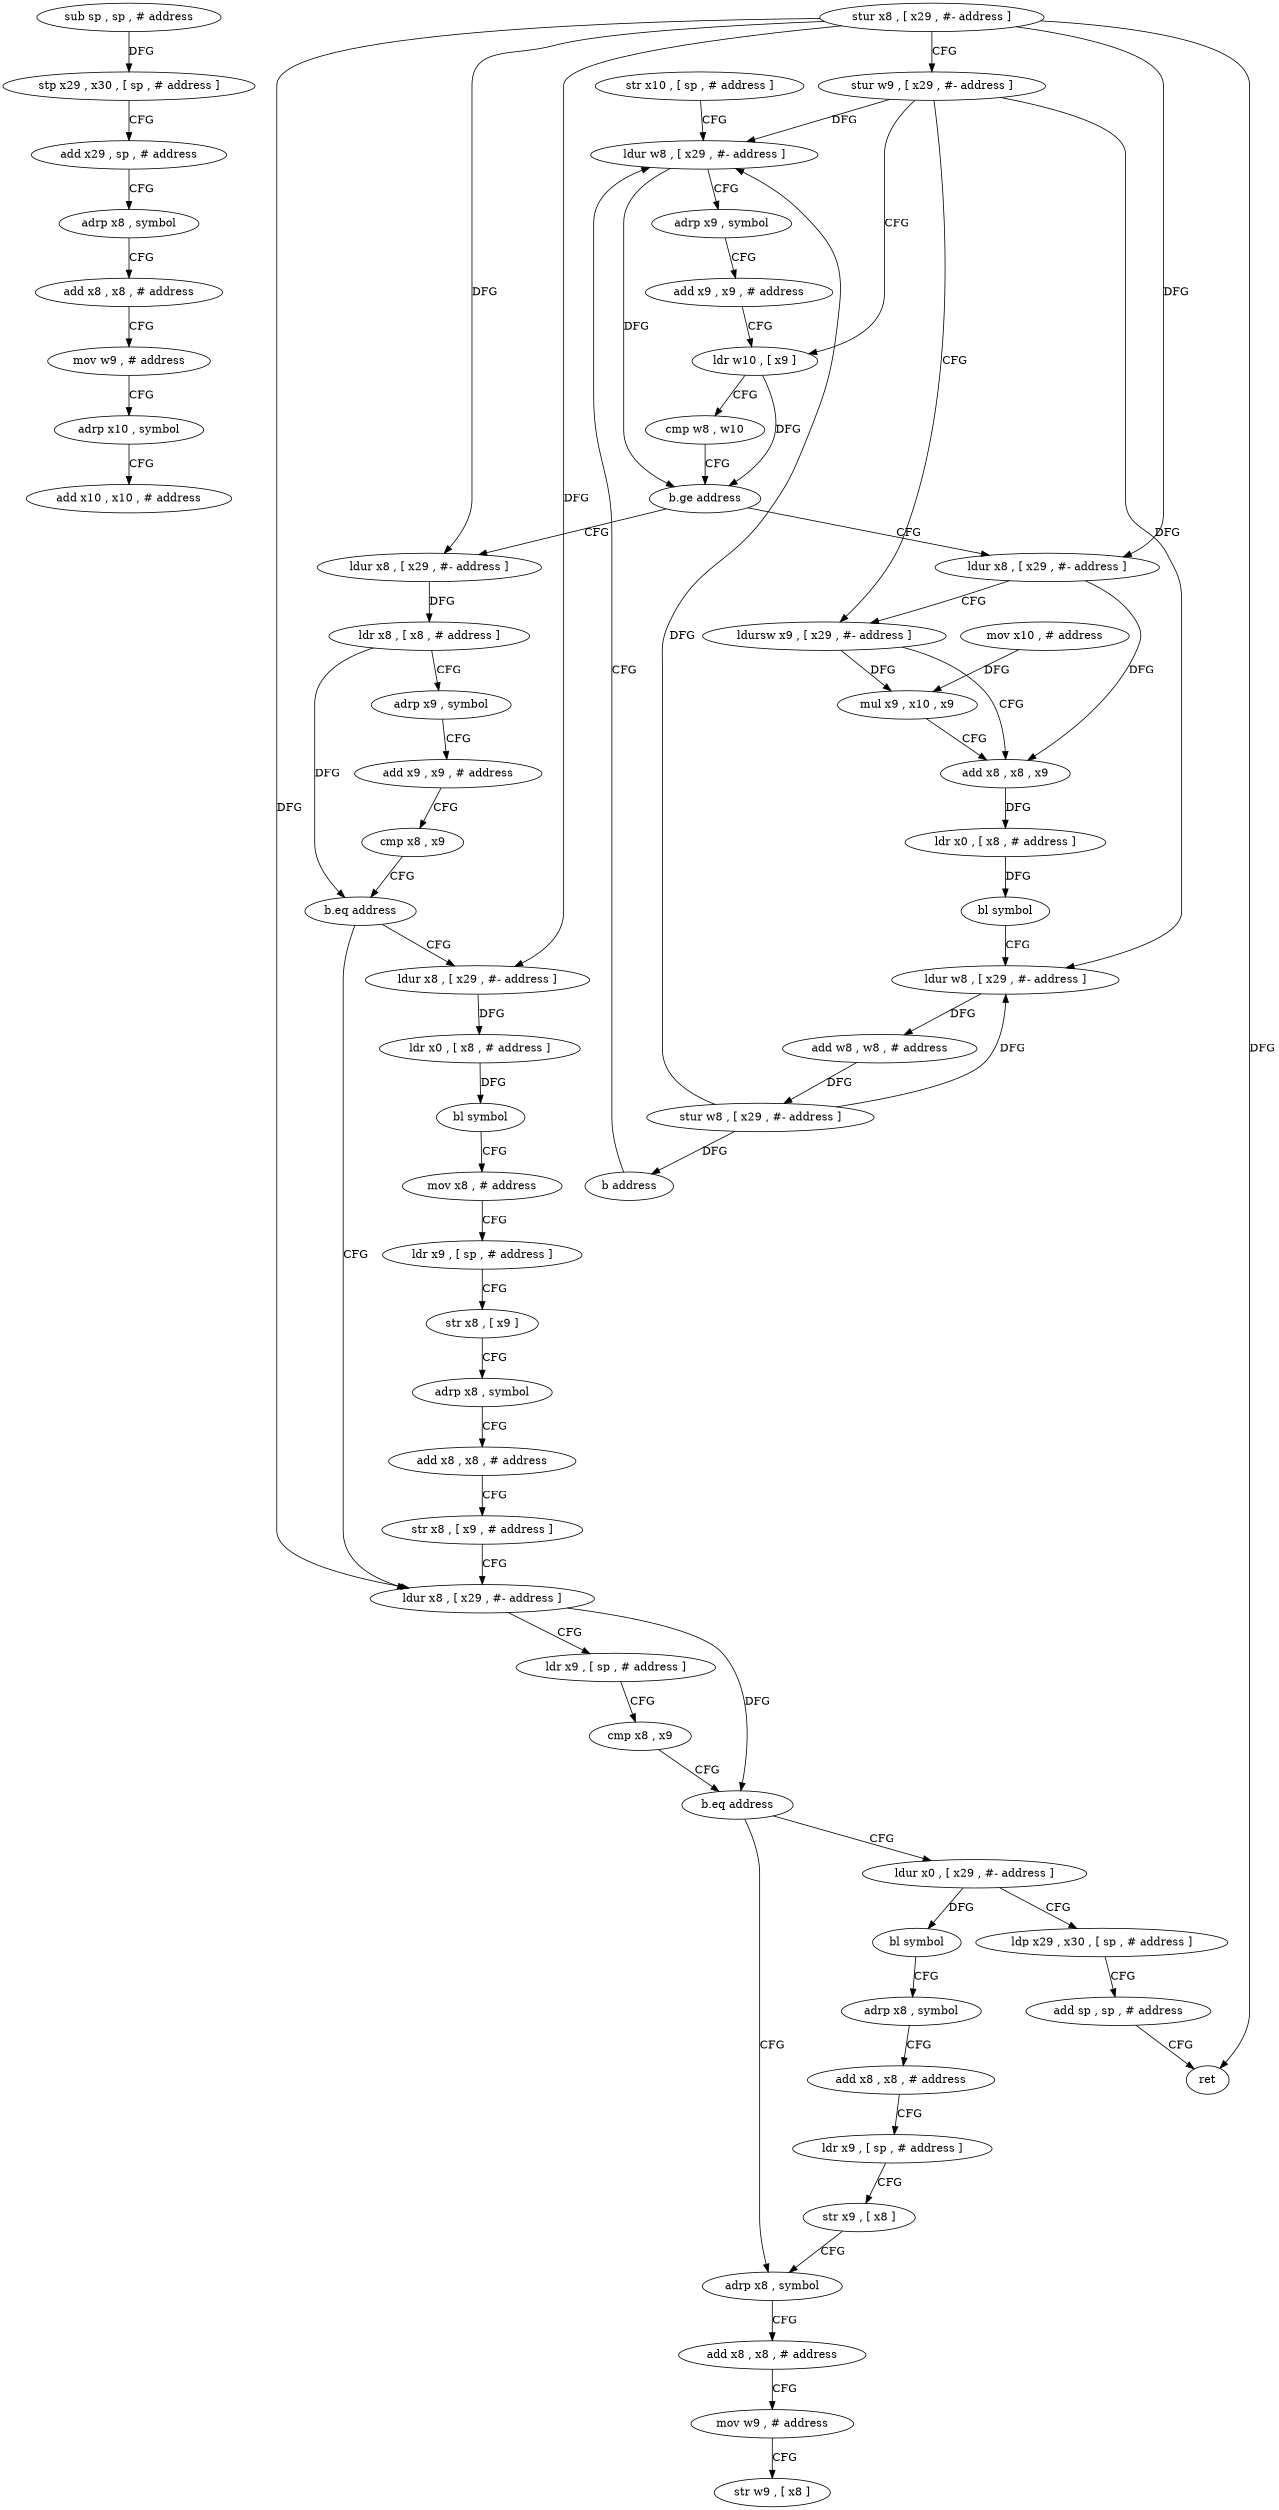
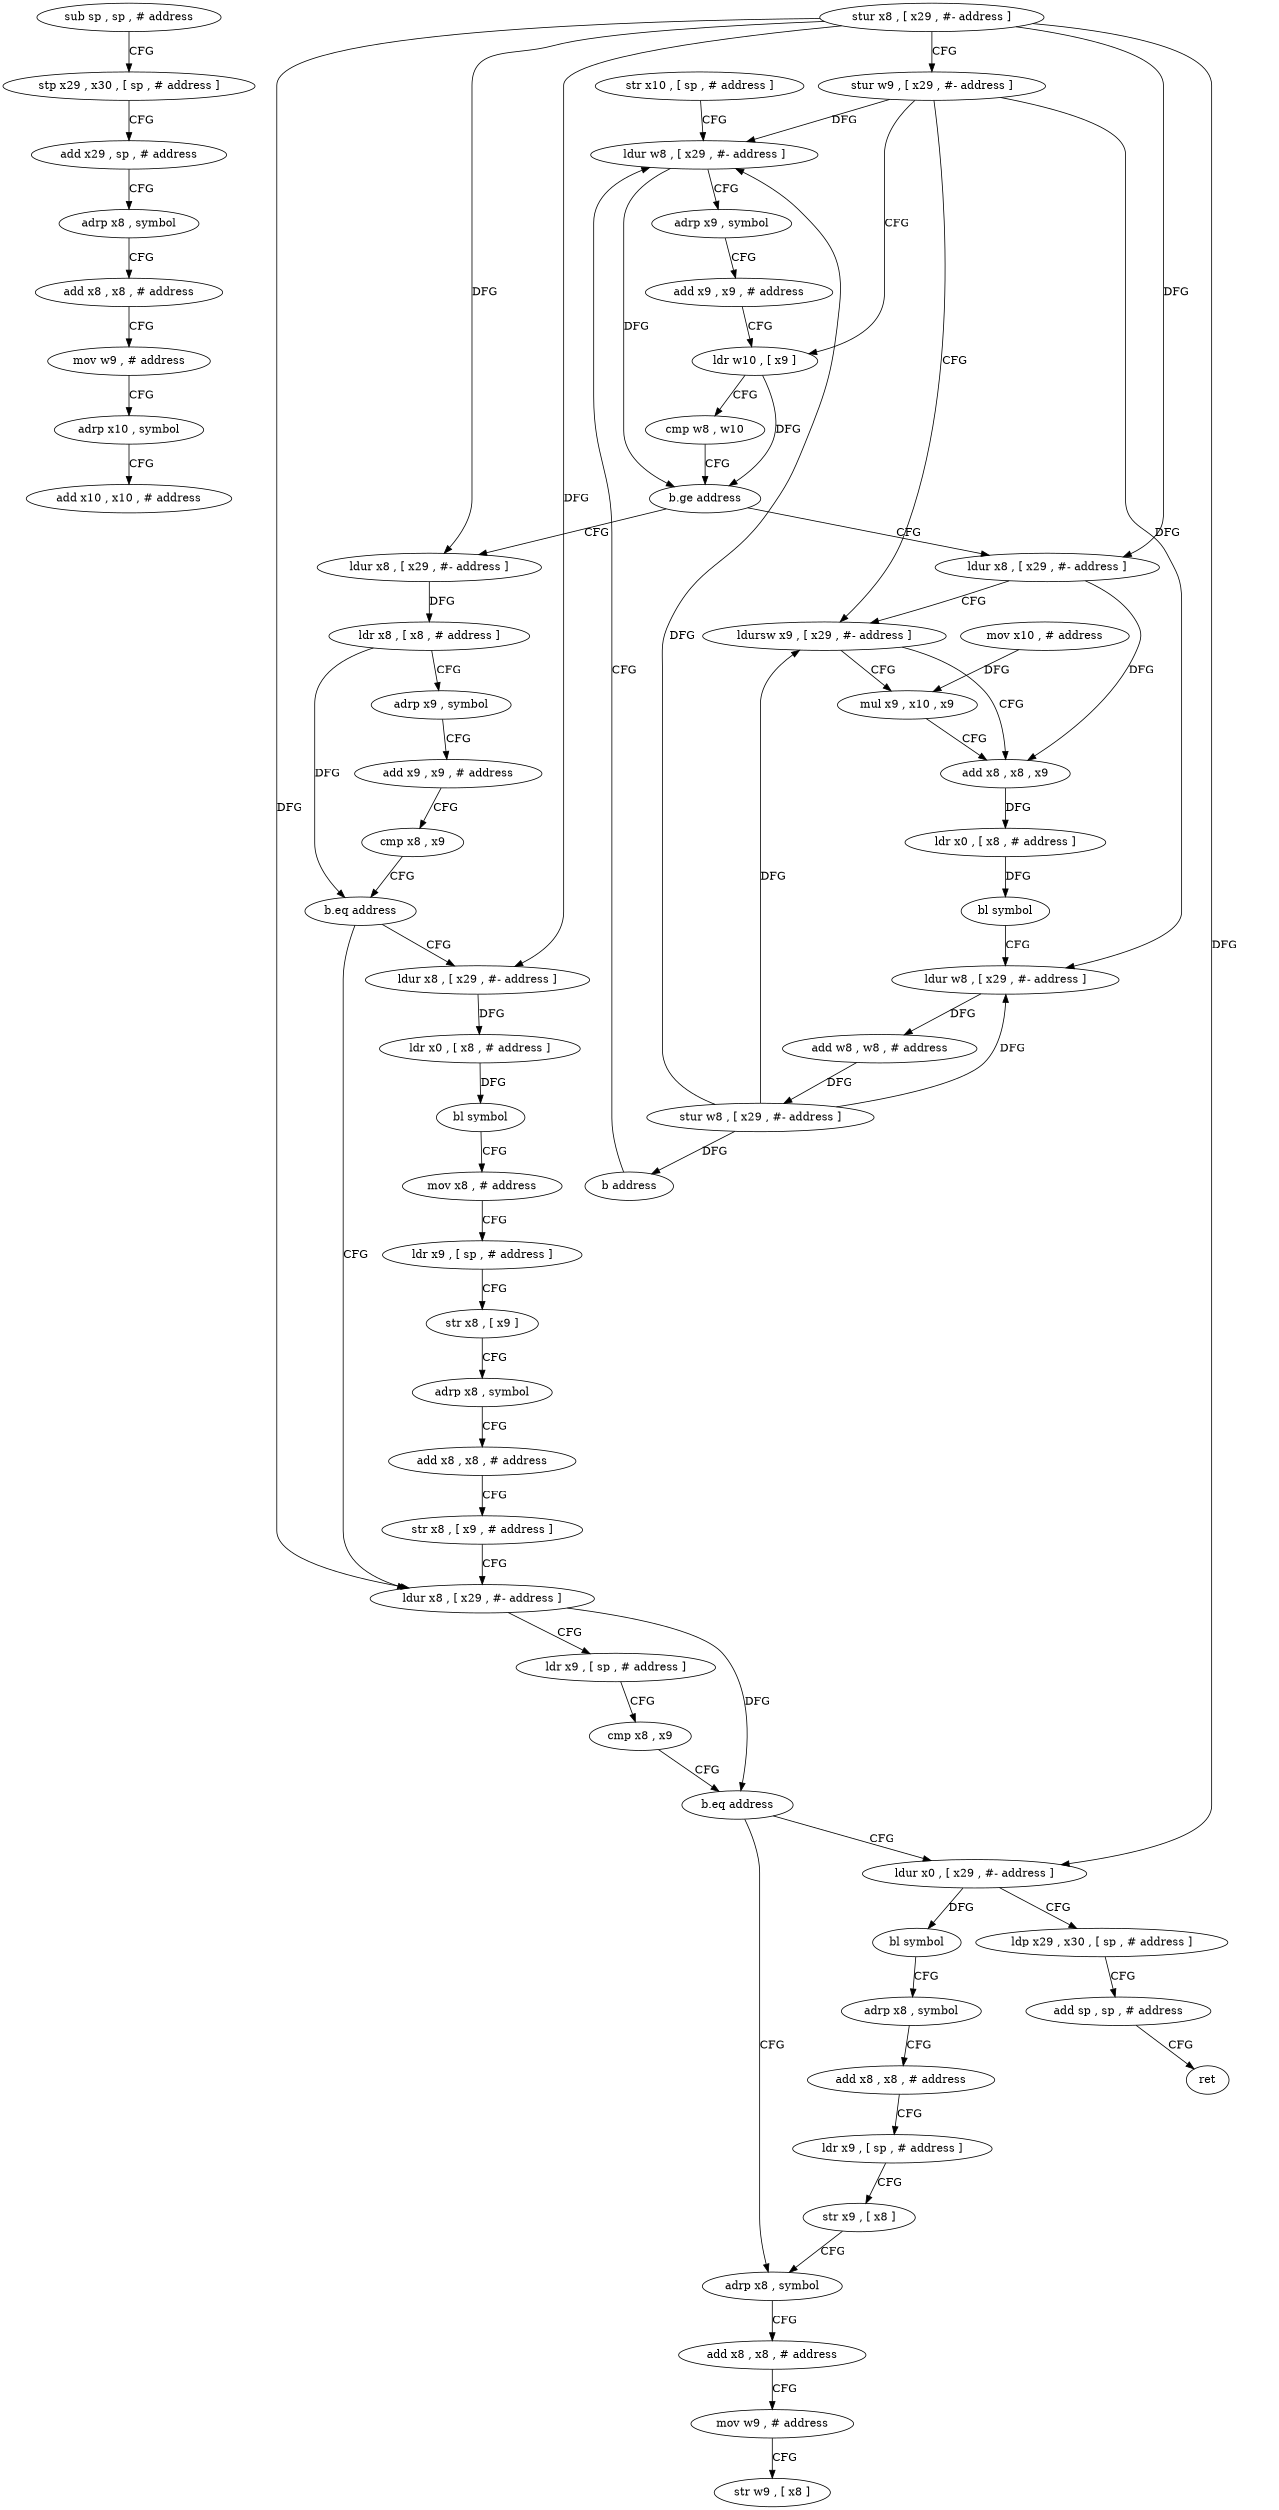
  digraph {
    n1 [label="sub sp , sp , # address"]
    n2 [label="stp x29 , x30 , [ sp , # address ]"]
    n3 [label="add x29 , sp , # address"]
    n4 [label="adrp x8 , symbol"]
    n5 [label="add x8 , x8 , # address"]
    n6 [label="mov w9 , # address"]
    n7 [label="adrp x10 , symbol"]
    n8 [label="add x10 , x10 , # address"]
    n9 [label="stur x8 , [ x29 , #- address ]"]
    n10 [label="stur w9 , [ x29 , #- address ]"]
    n11 [label="ldur x8 , [ x29 , #- address ]"]
    n12 [label="ldur x8 , [ x29 , #- address ]"]
    n13 [label="ldur x8 , [ x29 , #- address ]"]
    n14 [label="ldur x8 , [ x29 , #- address ]"]
    n15 [label="ldur x0 , [ x29 , #- address ]"]
    n16 [label="ldur w8 , [ x29 , #- address ]"]
    n17 [label="ldursw x9 , [ x29 , #- address ]"]
    n18 [label="ldur w8 , [ x29 , #- address ]"]
    n19 [label="ldr w10 , [ x9 ]"]
    n20 [label="ldr x8 , [ x8 , # address ]"]
    n21 [label="ldr x9 , [ sp , # address ]"]
    n22 [label="b.eq address"]
    n23 [label="ldr x0 , [ x8 , # address ]"]
    n24 [label="add x8 , x8 , x9"]
    n25 [label="bl symbol"]
    n26 [label="ldp x29 , x30 , [ sp , # address ]"]
    n27 [label="str x10 , [ sp , # address ]"]
    n28 [label="adrp x9 , symbol"]
    n29 [label="b.ge address"]
    n30 [label="mul x9 , x10 , x9"]
    n31 [label="add w8 , w8 , # address"]
    n32 [label="add x9 , x9 , # address"]
    n33 [label="adrp x9 , symbol"]
    n34 [label="b.eq address"]
    n35 [label="add x9 , x9 , # address"]
    n36 [label="cmp x8 , x9"]
    n37 [label="cmp x8 , x9"]
    n38 [label="adrp x8 , symbol"]
    n39 [label="bl symbol"]
    n40 [label="ldr x0 , [ x8 , # address ]"]
    n41 [label="mov x10 , # address"]
    n42 [label="bl symbol"]
    n43 [label="stur w8 , [ x29 , #- address ]"]
    n44 [label="b address"]
    n45 [label="add x8 , x8 , # address"]
    n46 [label="mov w9 , # address"]
    n47 [label="adrp x8 , symbol"]
    n48 [label="mov x8 , # address"]
    n49 [label="ldr x9 , [ sp , # address ]"]
    n50 [label="str x8 , [ x9 ]"]
    n51 [label="adrp x8 , symbol"]
    n52 [label="add x8 , x8 , # address"]
    n53 [label="str x8 , [ x9 , # address ]"]
    n54 [label="cmp w8 , w10"]
    n55 [label="str w9 , [ x8 ]"]
    n56 [label="add sp , sp , # address"]
    n57 [label=ret]
    n58 [label="add x8 , x8 , # address"]
    n59 [label="ldr x9 , [ sp , # address ]"]
    n60 [label="str x9 , [ x8 ]"]
-   n1 -> n2 [label=DFG]
+   n1 -> n2 [label=CFG]
    n2 -> n3 [label=CFG]
    n3 -> n4 [label=CFG]
    n4 -> n5 [label=CFG]
    n5 -> n6 [label=CFG]
    n6 -> n7 [label=CFG]
    n7 -> n8 [label=CFG]
    n9 -> n10 [label=CFG]
    n9 -> n11 [label=DFG]
    n9 -> n12 [label=DFG]
    n9 -> n13 [label=DFG]
    n9 -> n14 [label=DFG]
-   n9 -> n57 [label=DFG]
+   n9 -> n15 [label=DFG]
    n10 -> n16 [label=DFG]
    n10 -> n17 [label=CFG]
    n10 -> n18 [label=DFG]
    n10 -> n19 [label=CFG]
    n11 -> n20 [label=DFG]
    n12 -> n21 [label=CFG]
    n12 -> n22 [label=DFG]
    n13 -> n23 [label=DFG]
    n14 -> n17 [label=CFG]
    n14 -> n24 [label=DFG]
    n15 -> n25 [label=DFG]
    n15 -> n26 [label=CFG]
    n16 -> n28 [label=CFG]
    n16 -> n29 [label=DFG]
    n17 -> n24 [label=CFG]
-   n17 -> n30 [label=DFG]
+   n17 -> n30 [label=CFG]
    n18 -> n31 [label=DFG]
    n19 -> n29 [label=DFG]
    n19 -> n54 [label=CFG]
    n20 -> n33 [label=CFG]
    n20 -> n34 [label=DFG]
    n21 -> n37 [label=CFG]
    n22 -> n15 [label=CFG]
    n22 -> n38 [label=CFG]
    n23 -> n39 [label=DFG]
    n24 -> n40 [label=DFG]
    n25 -> n47 [label=CFG]
    n26 -> n56 [label=CFG]
    n27 -> n16 [label=CFG]
    n28 -> n32 [label=CFG]
    n29 -> n11 [label=CFG]
    n29 -> n14 [label=CFG]
    n30 -> n24 [label=CFG]
    n31 -> n43 [label=DFG]
    n32 -> n19 [label=CFG]
    n33 -> n35 [label=CFG]
    n34 -> n12 [label=CFG]
    n34 -> n13 [label=CFG]
    n35 -> n36 [label=CFG]
    n36 -> n34 [label=CFG]
    n37 -> n22 [label=CFG]
    n38 -> n45 [label=CFG]
    n39 -> n48 [label=CFG]
    n40 -> n42 [label=DFG]
    n41 -> n30 [label=DFG]
    n42 -> n18 [label=CFG]
    n43 -> n16 [label=DFG]
+   n43 -> n17 [label=DFG]
    n43 -> n18 [label=DFG]
    n43 -> n44 [label=DFG]
    n44 -> n16 [label=CFG]
    n45 -> n46 [label=CFG]
    n46 -> n55 [label=CFG]
    n47 -> n58 [label=CFG]
    n48 -> n49 [label=CFG]
    n49 -> n50 [label=CFG]
    n50 -> n51 [label=CFG]
    n51 -> n52 [label=CFG]
    n52 -> n53 [label=CFG]
    n53 -> n12 [label=CFG]
    n54 -> n29 [label=CFG]
    n56 -> n57 [label=CFG]
    n58 -> n59 [label=CFG]
    n59 -> n60 [label=CFG]
    n60 -> n38 [label=CFG]
  }
